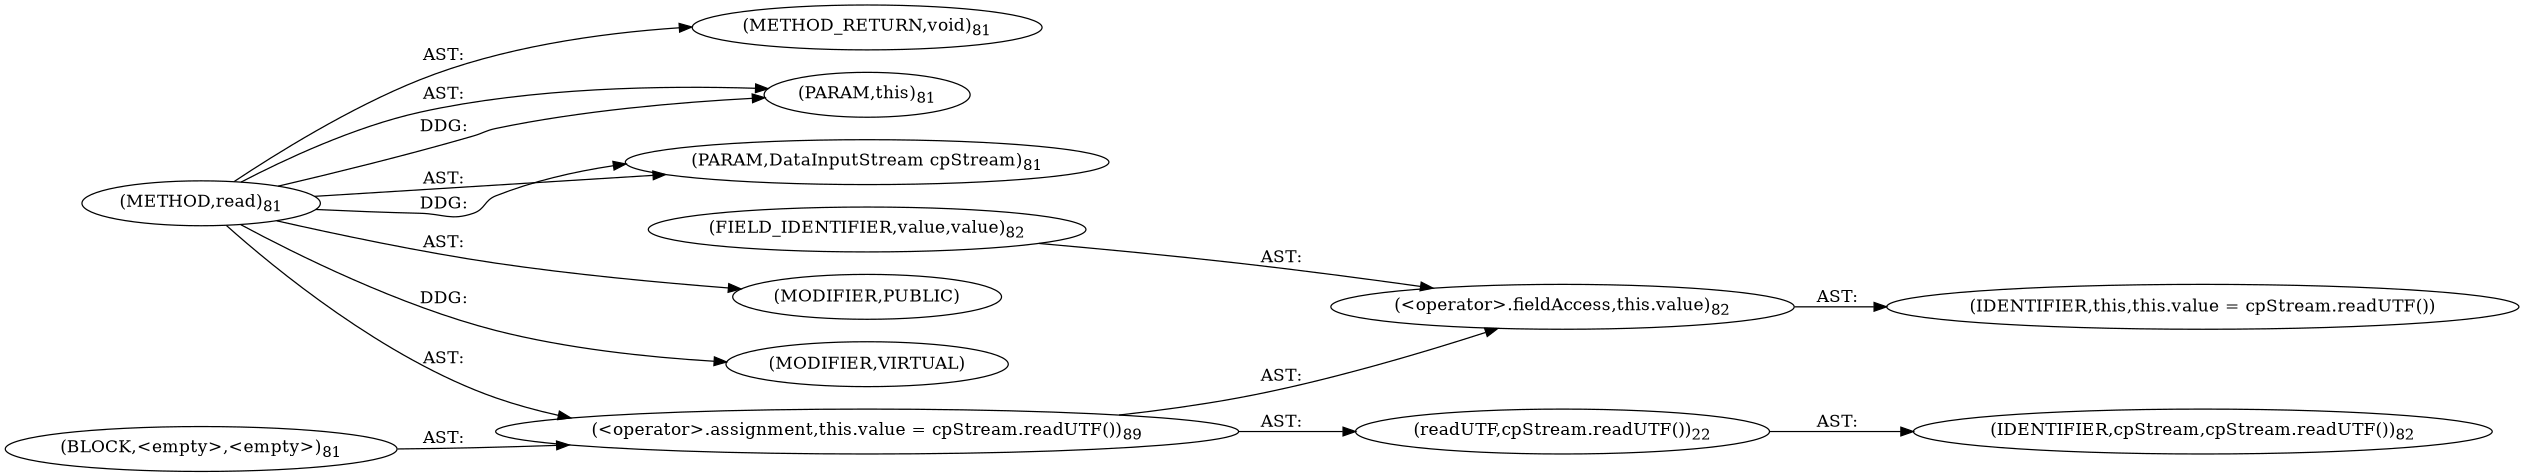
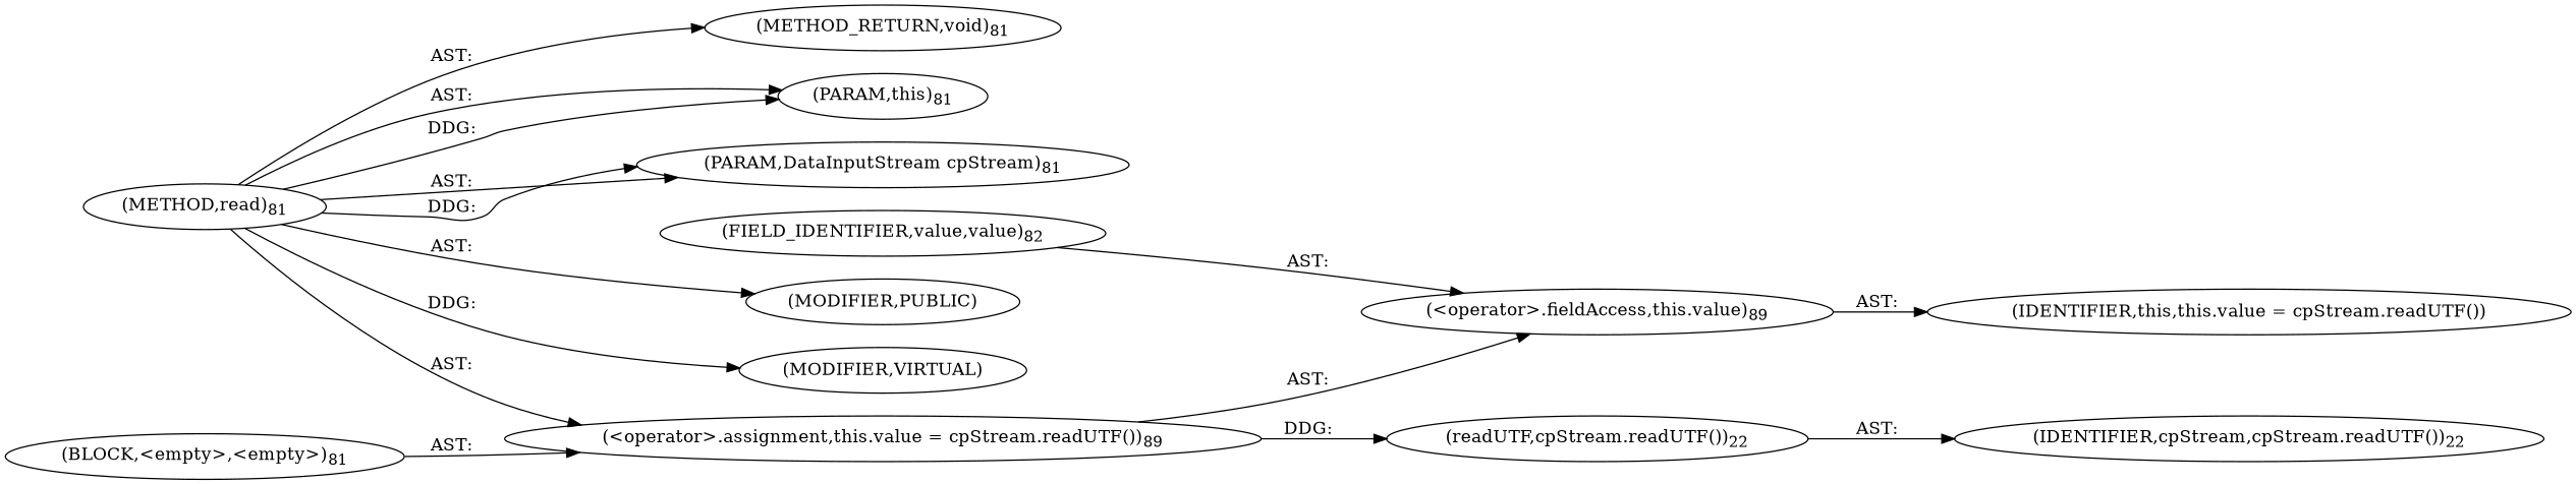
  digraph {
    rankdir=LR
    n1 [label=<(METHOD,read)<SUB>81</SUB>>]
    n2 [label=<(PARAM,this)<SUB>81</SUB>>]
    n3 [label=<(PARAM,DataInputStream cpStream)<SUB>81</SUB>>]
    n4 [label=<(MODIFIER,PUBLIC)>]
    n5 [label=<(MODIFIER,VIRTUAL)>]
    n6 [label=<(METHOD_RETURN,void)<SUB>81</SUB>>]
    n7 [label=<(&lt;operator&gt;.assignment,this.value = cpStream.readUTF())<SUB>89</SUB>>]
    n8 [label=<(BLOCK,&lt;empty&gt;,&lt;empty&gt;)<SUB>81</SUB>>]
-   n9 [label=<(&lt;operator&gt;.fieldAccess,this.value)<SUB>82</SUB>>]
+   n9 [label=<(&lt;operator&gt;.fieldAccess,this.value)<SUB>89</SUB>>]
    n10 [label=<(readUTF,cpStream.readUTF())<SUB>22</SUB>>]
    n11 [label=<(IDENTIFIER,this,this.value = cpStream.readUTF())>]
-   n12 [label=<(IDENTIFIER,cpStream,cpStream.readUTF())<SUB>82</SUB>>]
+   n12 [label=<(IDENTIFIER,cpStream,cpStream.readUTF())<SUB>22</SUB>>]
    n13 [label=<(FIELD_IDENTIFIER,value,value)<SUB>82</SUB>>]
    n1 -> n2 [label="AST: "]
    n1 -> n2 [label="DDG: "]
    n1 -> n3 [label="AST: "]
    n1 -> n3 [label="DDG: "]
    n1 -> n4 [label="AST: "]
    n1 -> n5 [label="DDG: "]
    n1 -> n6 [label="AST: "]
    n1 -> n7 [label="AST: "]
    n7 -> n9 [label="AST: "]
-   n7 -> n10 [label="AST: "]
+   n7 -> n10 [label="DDG: "]
    n8 -> n7 [label="AST: "]
    n9 -> n11 [label="AST: "]
    n10 -> n12 [label="AST: "]
    n13 -> n9 [label="AST: "]
  }
